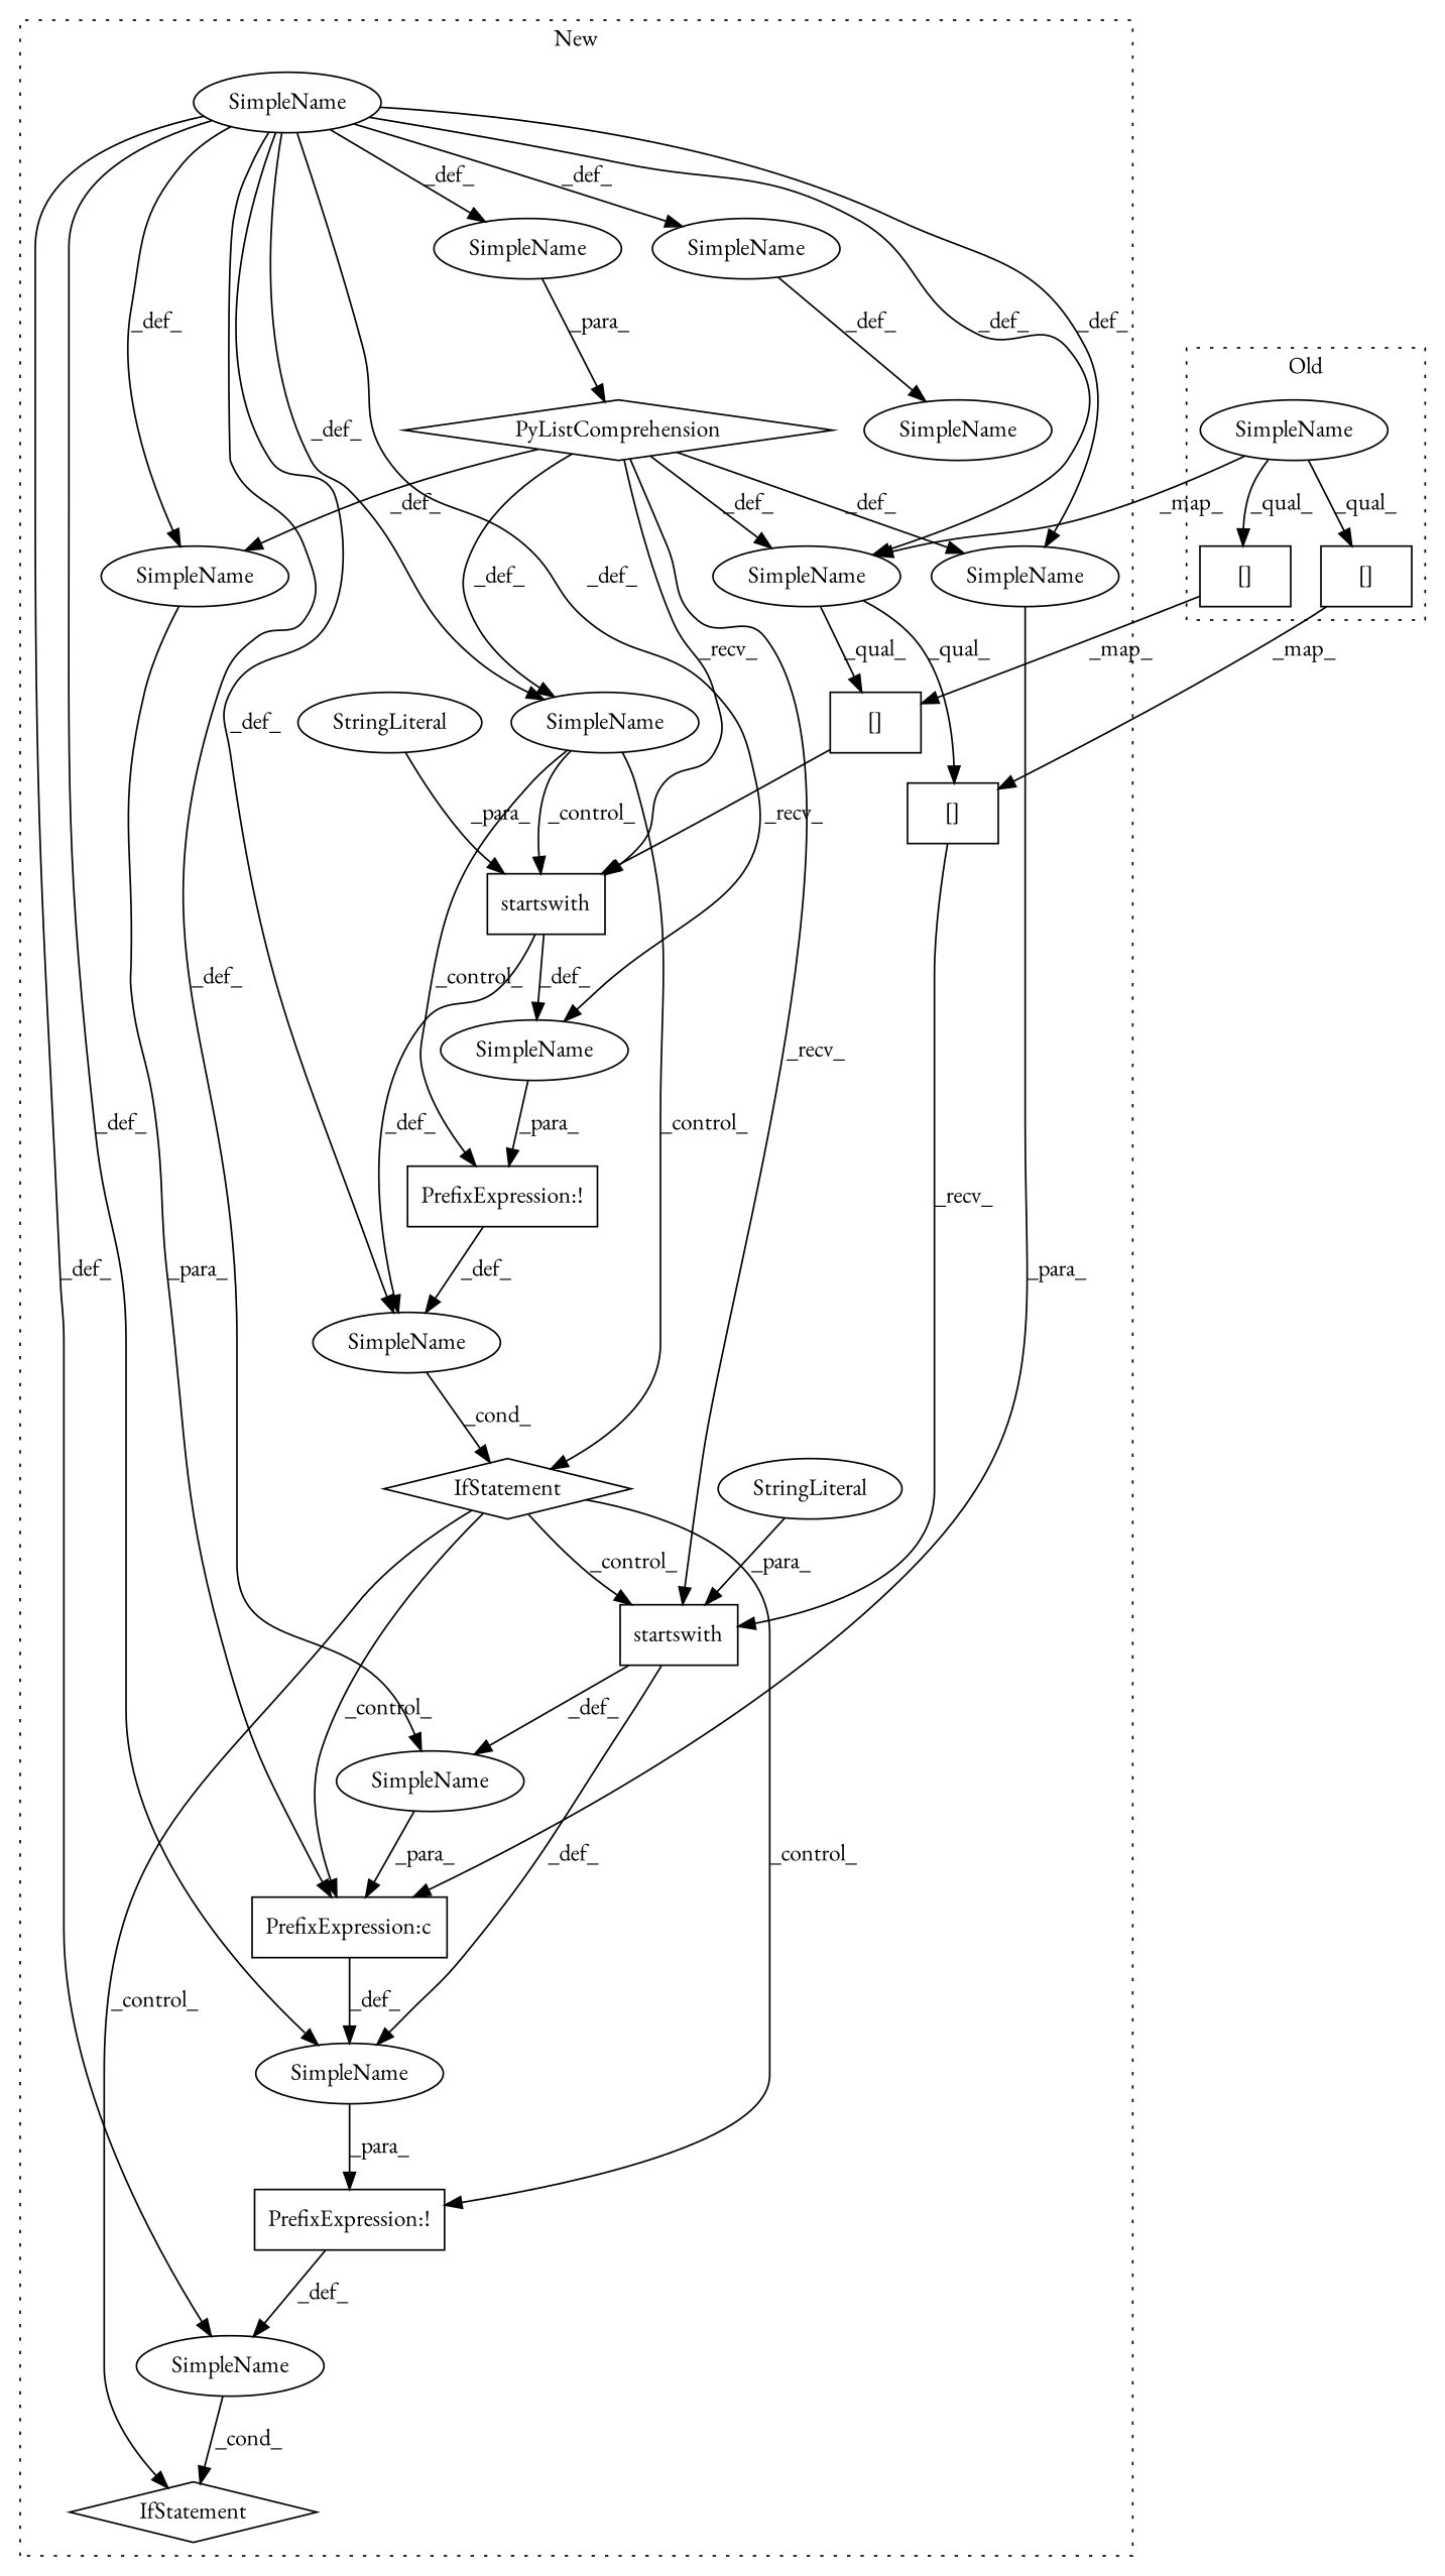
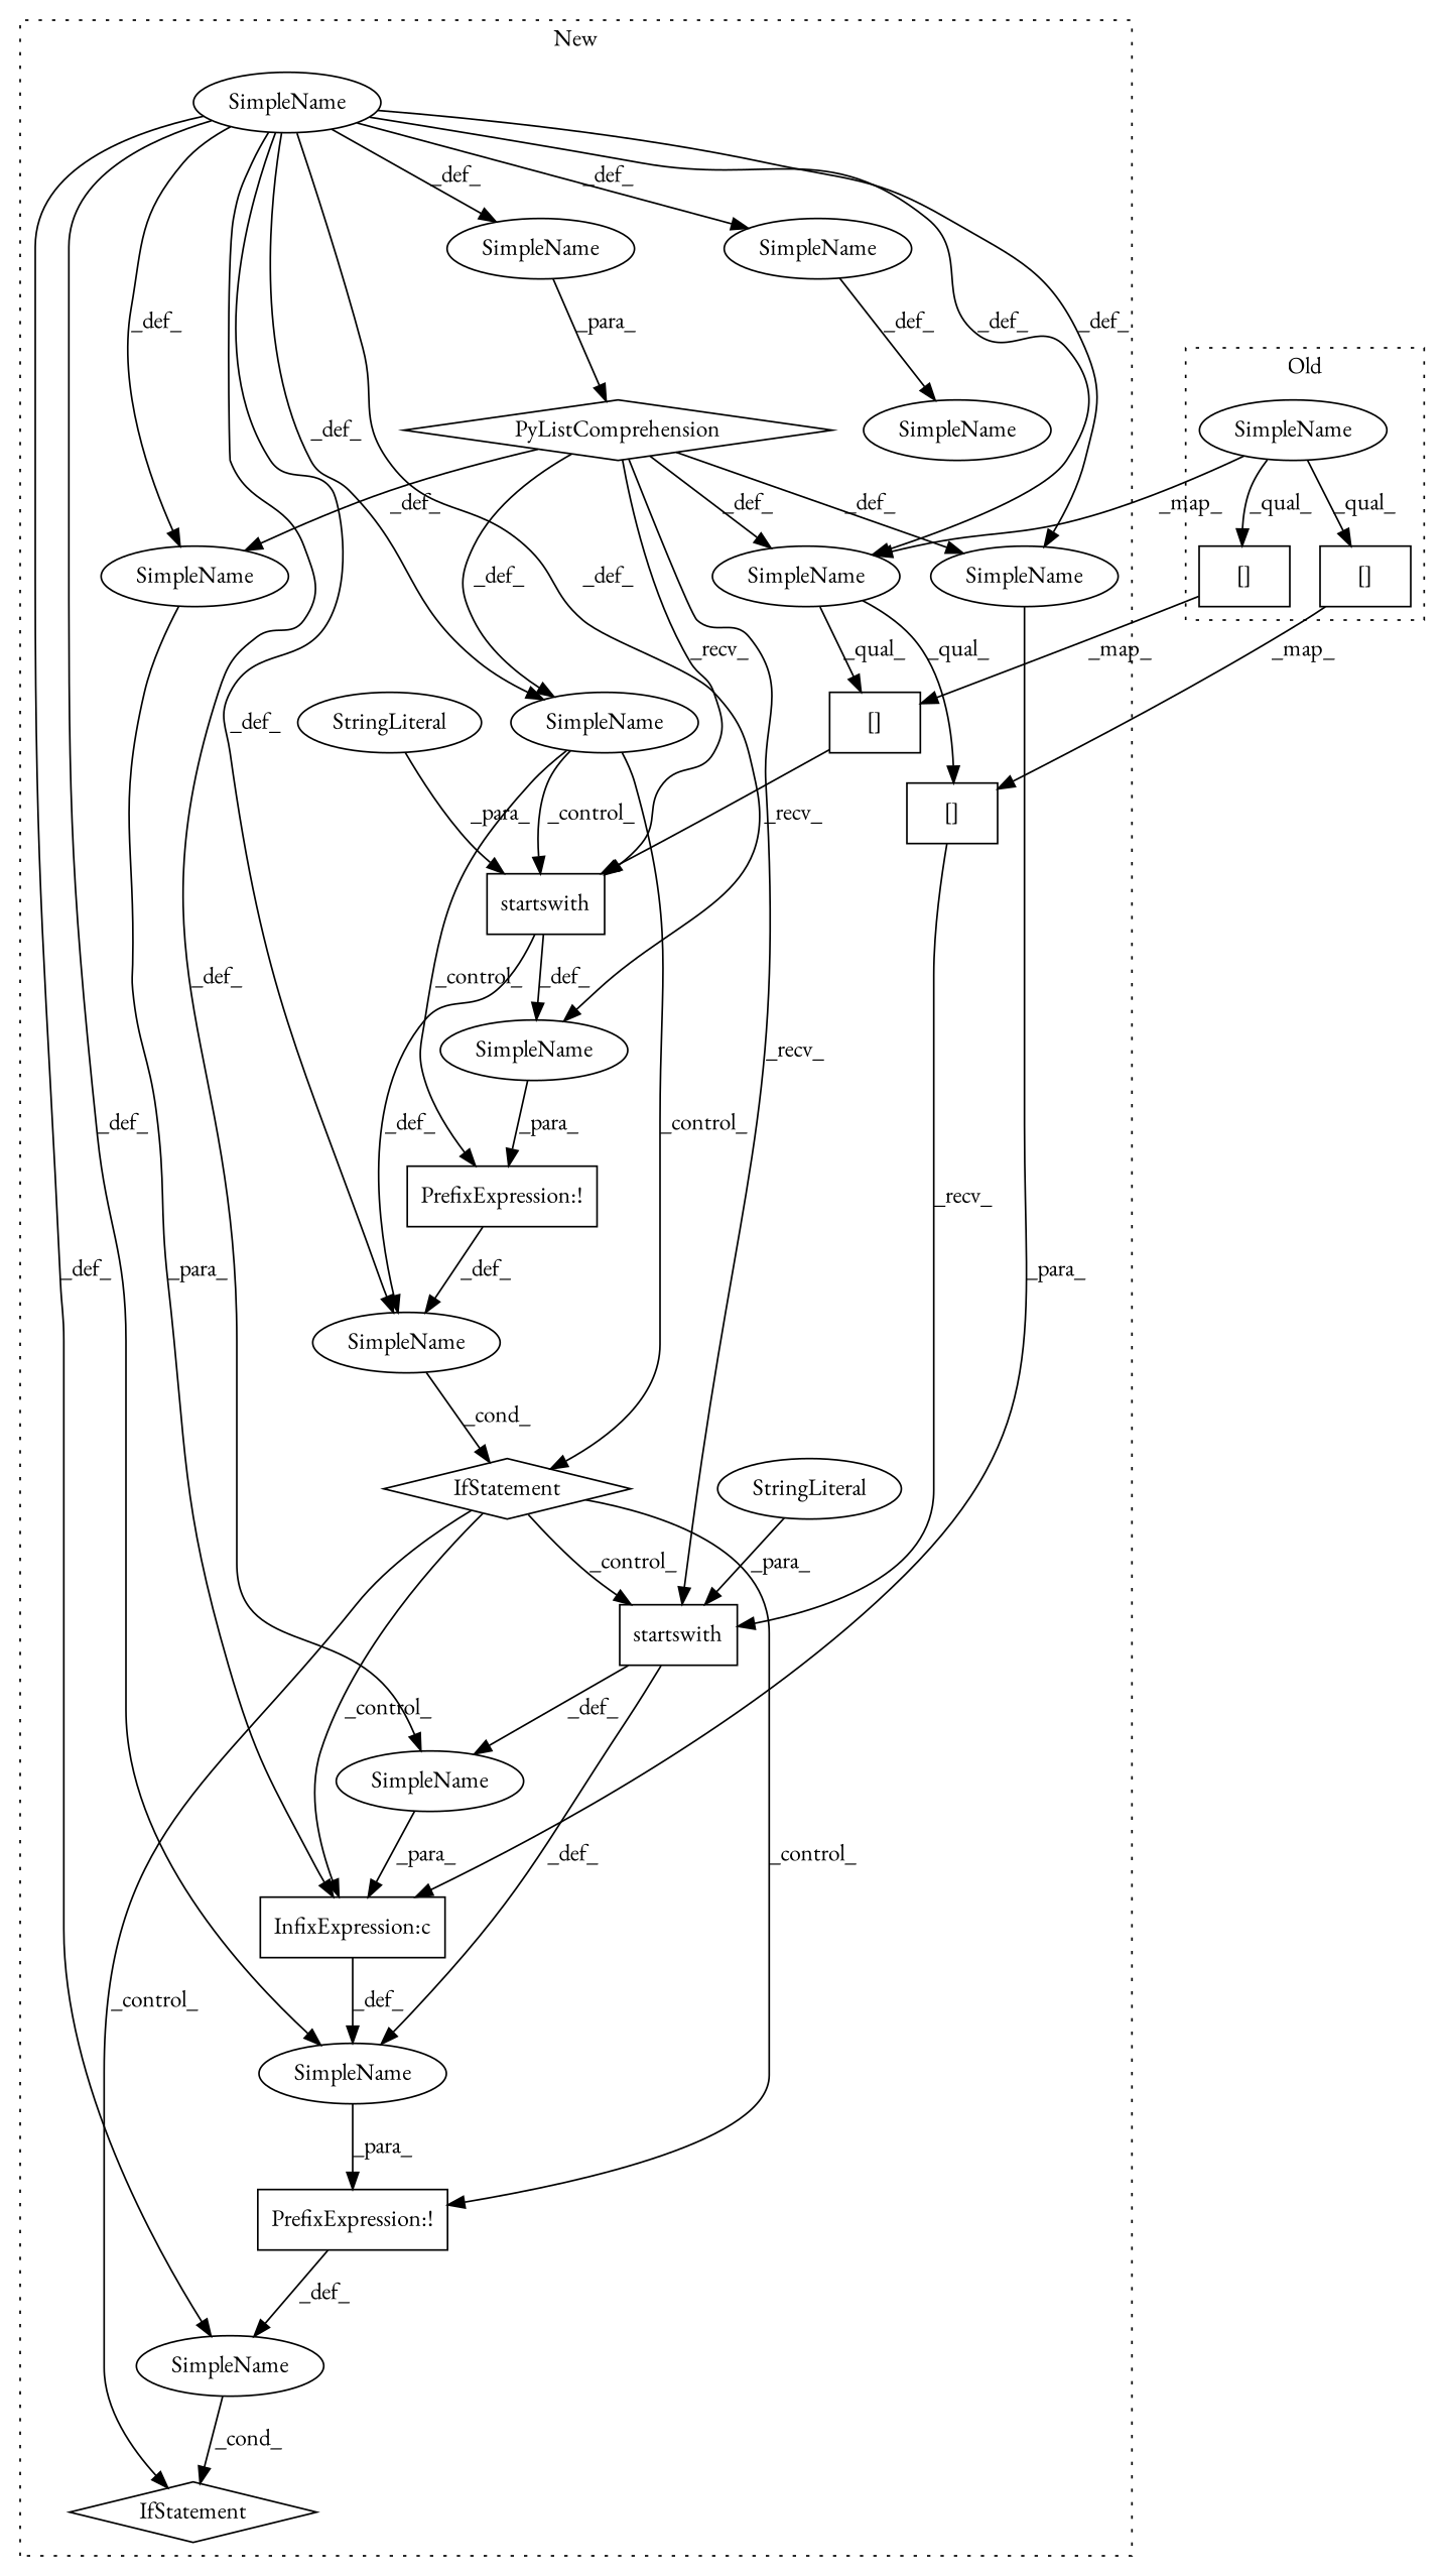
  digraph {
    fontname="EB Garamond"
    node [a=42 shape=ellipse fontname="EB Garamond"]
    edge [fontname="EB Garamond"]
    n1 [a=2 l="6,1" label="[]" s="1886,1893" shape=box]
    n2 [l=5 label=SimpleName s=1654]
    n3 [a=2 l="6,1" label="[]" s="2045,2052" shape=box]
    n4 [a=2 l="6,1" label="[]" s="1995,2002" shape=box]
    n5 [l=5 label=SimpleName s=1643]
    n6 [a=2 l="6,1" label="[]" s="2171,2178" shape=box]
    n7 [a=32 l="11,1" label=startswith s="2180,2204" shape=box]
    n8 [a=38 l=1 label="PrefixExpression:!" s=1958 shape=box]
    n9 [a=32 l="11,1" label=startswith s="2004,2028" shape=box]
    n10 [label=SimpleName]
-   n11 [a=27 l=4 label="PrefixExpression:c" s=2132 shape=box]
+   n11 [a=27 l=4 label="InfixExpression:c" s=2132 shape=box]
    n12 [a=109 l=115 label=PyListComprehension s=1660 shape=diamond]
    n13 [label=SimpleName]
    n14 [a=25 l="4,2" label=IfStatement s="1954,2030" shape=diamond]
    n15 [label=SimpleName]
    n16 [label=SimpleName]
    n17 [label=SimpleName]
    n18 [label=SimpleName]
    n19 [label=SimpleName]
    n20 [label=SimpleName]
    n21 [l=1 label=SimpleName s=1725]
    n22 [l=4 label=SimpleName s=1735]
    n23 [a=45 l=13 label=StringLiteral s=2191]
    n24 [a=45 l=13 label=StringLiteral s=2015]
    n25 [label=SimpleName]
    n26 [a=25 l="4,2" label=IfStatement s="2093,2206" shape=diamond]
    n27 [label=SimpleName]
    n28 [a=38 l=1 label="PrefixExpression:!" s=2097 shape=box]
    subgraph cluster_1 {
      label=Old
      style=dotted
      n1
      n2
      n3
    }
    subgraph cluster_2 {
      label=New
      style=dotted
      n4
      n5
      n6
      n7
      n8
      n9
      n10
      n11
      n12
      n13
      n14
      n15
      n16
      n17
      n18
      n19
      n20
      n21
      n22
      n23
      n24
      n25
      n26
      n27
      n28
    }
    n1 -> n4 [label=_map_]
    n2 -> n1 [label=_qual_]
    n2 -> n3 [label=_qual_]
    n2 -> n5 [label=_map_]
    n3 -> n6 [label=_map_]
    n4 -> n9 [label=_recv_]
    n5 -> n4 [label=_qual_]
    n5 -> n6 [label=_qual_]
    n6 -> n7 [label=_recv_]
    n7 -> n10 [label=_def_]
    n7 -> n27 [label=_def_]
    n8 -> n15 [label=_def_]
    n9 -> n15 [label=_def_]
    n9 -> n16 [label=_def_]
    n10 -> n11 [label=_para_]
    n11 -> n27 [label=_def_]
    n12 -> n5 [label=_def_]
    n12 -> n7 [label=_recv_]
    n12 -> n9 [label=_recv_]
    n12 -> n17 [label=_def_]
    n12 -> n18 [label=_def_]
    n12 -> n19 [label=_def_]
    n13 -> n12 [label=_para_]
    n14 -> n7 [label=_control_]
    n14 -> n11 [label=_control_]
    n14 -> n26 [label=_control_]
    n14 -> n28 [label=_control_]
    n15 -> n14 [label=_cond_]
    n16 -> n8 [label=_para_]
    n17 -> n8 [label=_control_]
    n17 -> n9 [label=_control_]
    n17 -> n14 [label=_control_]
    n18 -> n11 [label=_para_]
    n19 -> n11 [label=_para_]
    n20 -> n5 [label=_def_]
    n20 -> n10 [label=_def_]
    n20 -> n13 [label=_def_]
    n20 -> n15 [label=_def_]
    n20 -> n16 [label=_def_]
    n20 -> n17 [label=_def_]
    n20 -> n18 [label=_def_]
    n20 -> n19 [label=_def_]
    n20 -> n21 [label=_def_]
    n20 -> n25 [label=_def_]
    n20 -> n27 [label=_def_]
    n21 -> n22 [label=_def_]
    n23 -> n7 [label=_para_]
    n24 -> n9 [label=_para_]
    n25 -> n26 [label=_cond_]
    n27 -> n28 [label=_para_]
    n28 -> n25 [label=_def_]
  }
